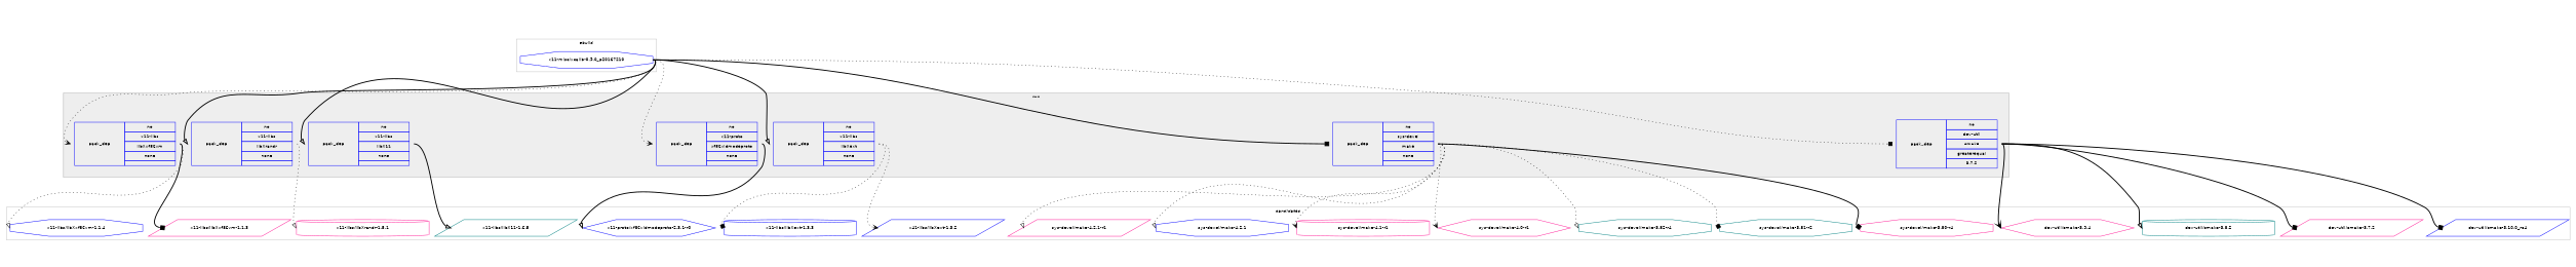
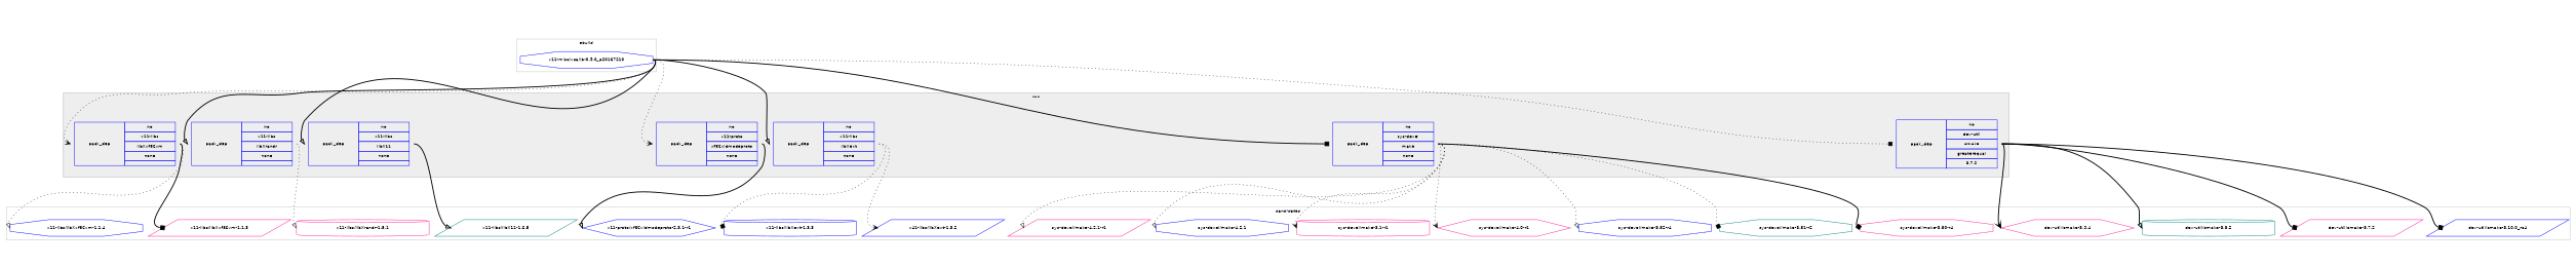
  digraph {
    compound=true
    concentrate=true
    fontname=Helvetica
    fontsize=10
    newrank=true
    rankdir=TB
    ranksep=1.5
    node [color=blue fontname=Helvetica fontsize=10 shape=none]
    edge [arrowhead=onormal headport=w style=dotted tailport=e weight=100]
    n1 [label="x11-misc/xcalib-0.9.0_p20167210" shape=octagon width=4]
    n2 [label=<<TABLE BORDER="0" CELLBORDER="1" CELLSPACING="0" CELLPADDING="4" WIDTH="220"><TR><TD ROWSPAN="6" CELLPADDING="30">pack_dep</TD></TR><TR><TD WIDTH="110">no</TD></TR><TR><TD>dev-util</TD></TR><TR><TD>cmake</TD></TR><TR><TD>greaterequal</TD></TR><TR><TD>3.7.2</TD></TR></TABLE>>]
    n3 [label=<<TABLE BORDER="0" CELLBORDER="1" CELLSPACING="0" CELLPADDING="4" WIDTH="220"><TR><TD ROWSPAN="6" CELLPADDING="30">pack_dep</TD></TR><TR><TD WIDTH="110">no</TD></TR><TR><TD>sys-devel</TD></TR><TR><TD>make</TD></TR><TR><TD>none</TD></TR><TR><TD></TD></TR></TABLE>>]
    n4 [label=<<TABLE BORDER="0" CELLBORDER="1" CELLSPACING="0" CELLPADDING="4" WIDTH="220"><TR><TD ROWSPAN="6" CELLPADDING="30">pack_dep</TD></TR><TR><TD WIDTH="110">no</TD></TR><TR><TD>x11-libs</TD></TR><TR><TD>libXext</TD></TR><TR><TD>none</TD></TR><TR><TD></TD></TR></TABLE>>]
    n5 [label=<<TABLE BORDER="0" CELLBORDER="1" CELLSPACING="0" CELLPADDING="4" WIDTH="220"><TR><TD ROWSPAN="6" CELLPADDING="30">pack_dep</TD></TR><TR><TD WIDTH="110">no</TD></TR><TR><TD>x11-proto</TD></TR><TR><TD>xf86vidmodeproto</TD></TR><TR><TD>none</TD></TR><TR><TD></TD></TR></TABLE>>]
    n6 [label=<<TABLE BORDER="0" CELLBORDER="1" CELLSPACING="0" CELLPADDING="4" WIDTH="220"><TR><TD ROWSPAN="6" CELLPADDING="30">pack_dep</TD></TR><TR><TD WIDTH="110">no</TD></TR><TR><TD>x11-libs</TD></TR><TR><TD>libX11</TD></TR><TR><TD>none</TD></TR><TR><TD></TD></TR></TABLE>>]
    n7 [label=<<TABLE BORDER="0" CELLBORDER="1" CELLSPACING="0" CELLPADDING="4" WIDTH="220"><TR><TD ROWSPAN="6" CELLPADDING="30">pack_dep</TD></TR><TR><TD WIDTH="110">no</TD></TR><TR><TD>x11-libs</TD></TR><TR><TD>libXrandr</TD></TR><TR><TD>none</TD></TR><TR><TD></TD></TR></TABLE>>]
    n8 [label=<<TABLE BORDER="0" CELLBORDER="1" CELLSPACING="0" CELLPADDING="4" WIDTH="220"><TR><TD ROWSPAN="6" CELLPADDING="30">pack_dep</TD></TR><TR><TD WIDTH="110">no</TD></TR><TR><TD>x11-libs</TD></TR><TR><TD>libXxf86vm</TD></TR><TR><TD>none</TD></TR><TR><TD></TD></TR></TABLE>>]
    n9 [label="dev-util/cmake-3.10.0_rc4" shape=parallelogram width=4]
    n10 [color=deeppink label="dev-util/cmake-3.7.2" shape=parallelogram width=4]
    n11 [color=teal label="dev-util/cmake-3.8.2" shape=cylinder width=4]
    n12 [color=deeppink label="dev-util/cmake-3.9.4" shape=hexagon width=4]
    n13 [color=deeppink label="sys-devel/make-3.80-r4" shape=octagon width=4]
    n14 [color=teal label="sys-devel/make-3.81-r2" shape=octagon width=4]
-   n15 [color=teal label="sys-devel/make-3.82-r4" shape=octagon width=4]
+   n15 [label="sys-devel/make-3.82-r4" shape=octagon width=4]
    n16 [color=deeppink label="sys-devel/make-4.0-r1" shape=hexagon width=4]
-   n17 [color=deeppink label="sys-devel/make-4.1-r1" shape=cylinder width=4]
+   n17 [color=deeppink label="sys-devel/make-3.1-r1" shape=cylinder width=4]
    n18 [label="sys-devel/make-4.2.1" shape=octagon width=4]
    n19 [color=deeppink label="sys-devel/make-4.2.1-r1" shape=parallelogram width=4]
    n20 [label="x41-libs/libXext-1.3.2" shape=parallelogram width=4]
    n21 [label="x11-libs/libXext-1.3.3" shape=cylinder width=4]
-   n22 [label="x11-proto/xf86vidmodeproto-2.3.1-r0" shape=hexagon width=4]
+   n22 [label="x11-proto/xf86vidmodeproto-2.3.1-r1" shape=hexagon width=4]
    n23 [color=teal label="x11-libs/libX11-1.6.5" shape=parallelogram width=4]
    n24 [color=deeppink label="x11-libs/libXrandr-1.5.1" shape=cylinder width=4]
    n25 [color=deeppink label="x11-libs/libXxf86vm-1.1.3" shape=parallelogram width=4]
    n26 [label="x11-libs/libXxf86vm-1.1.4" shape=octagon width=4]
    subgraph cluster_1 {
      color=gray
      label=<<i>ebuild</i>>
      rank=same
      n1
    }
    subgraph cluster_2 {
      color=gray
      label=<<i>dependencies</i>>
      subgraph cluster_3 {
        color=gray
        fillcolor="#eeeeee"
        label=<<i>compile</i>>
        style=filled
        subgraph sub_4 {
          color=gray
          fillcolor="#eeeeee"
          label=<<i>compile</i>>
          style=filled
          n2
        }
        subgraph sub_5 {
          color=gray
          fillcolor="#eeeeee"
          label=<<i>compile</i>>
          style=filled
          n3
        }
        subgraph sub_6 {
          color=gray
          fillcolor="#eeeeee"
          label=<<i>compile</i>>
          style=filled
          n4
        }
        subgraph sub_7 {
          color=gray
          fillcolor="#eeeeee"
          label=<<i>compile</i>>
          style=filled
          n5
        }
      }
      subgraph cluster_8 {
        color=gray
        fillcolor="#eeeeee"
        label=<<i>compile and run</i>>
        style=filled
        subgraph sub_9 {
          color=gray
          fillcolor="#eeeeee"
          label=<<i>compile and run</i>>
          style=filled
          n6
        }
        subgraph sub_10 {
          color=gray
          fillcolor="#eeeeee"
          label=<<i>compile and run</i>>
          style=filled
          n7
        }
        subgraph sub_11 {
          color=gray
          fillcolor="#eeeeee"
          label=<<i>compile and run</i>>
          style=filled
          n8
        }
      }
      subgraph cluster_12 {
        color=gray
        fillcolor="#eeeeee"
        label=<<i>run</i>>
        style=filled
      }
    }
    subgraph cluster_13 {
      color=gray
      label=<<i>candidates</i>>
      rank=same
      subgraph sub_14 {
        color=black
        label=<<i>candidates</i>>
        nodesep=1
        rank=same
        n9
        n10
        n11
        n12
      }
      subgraph sub_15 {
        color=black
        label=<<i>candidates</i>>
        nodesep=1
        rank=same
        n13
        n14
        n15
        n16
        n17
        n18
        n19
      }
      subgraph sub_16 {
        color=black
        label=<<i>candidates</i>>
        nodesep=1
        rank=same
        n20
        n21
      }
      subgraph sub_17 {
        color=black
        label=<<i>candidates</i>>
        nodesep=1
        rank=same
        n22
      }
      subgraph sub_18 {
        color=black
        label=<<i>candidates</i>>
        nodesep=1
        rank=same
        n23
      }
      subgraph sub_19 {
        color=black
        label=<<i>candidates</i>>
        nodesep=1
        rank=same
        n24
      }
      subgraph sub_20 {
        color=black
        label=<<i>candidates</i>>
        nodesep=1
        rank=same
        n25
        n26
      }
    }
    n1 -> n2 [arrowhead=box weight=20]
    n1 -> n3 [arrowhead=box style=bold weight=20]
    n1 -> n4 [style=bold weight=20]
    n1 -> n5 [arrowhead=vee weight=20]
    n1 -> n6 [style=bold weight=20]
    n1 -> n7 [style=bold weight=20]
    n1 -> n8 [arrowhead=vee weight=20]
    n2 -> n9 [arrowhead=box style=bold]
    n2 -> n10 [arrowhead=box style=bold]
    n2 -> n11 [style=bold]
    n2 -> n12 [arrowhead=vee style=bold]
    n3 -> n13 [arrowhead=box style=bold]
    n3 -> n14 [arrowhead=box]
    n3 -> n15
    n3 -> n16 [arrowhead=vee]
    n3 -> n17 [arrowhead=vee]
    n3 -> n18
    n3 -> n19
    n4 -> n20 [arrowhead=vee]
    n4 -> n21 [arrowhead=box]
    n5 -> n22 [style=bold]
    n6 -> n23 [style=bold]
    n7 -> n24
    n8 -> n25 [arrowhead=box style=bold]
    n8 -> n26
  }
